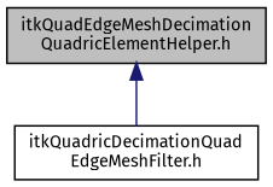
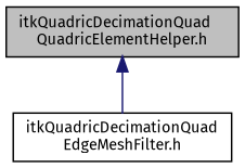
  digraph {
    fontname="Fira Sans"
    node [color=black fontname="Fira Sans" fontsize=10 shape=record style=filled]
-   n1 [fillcolor=grey75 fontcolor=black height=0.2 label="itkQuadEdgeMeshDecimation\lQuadricElementHelper.h" width=0.4]
+   n1 [fillcolor=grey75 fontcolor=black height=0.2 label="itkQuadricDecimationQuad\lQuadricElementHelper.h" width=0.4]
    n2 [fillcolor=white height=0.2 label="itkQuadricDecimationQuad\lEdgeMeshFilter.h" width=0.4]
    n1 -> n2 [color=midnightblue dir=back fontname="Fira Sans" fontsize=10 labelfontname=Helvetica labelfontsize=10 style=solid]
  }
